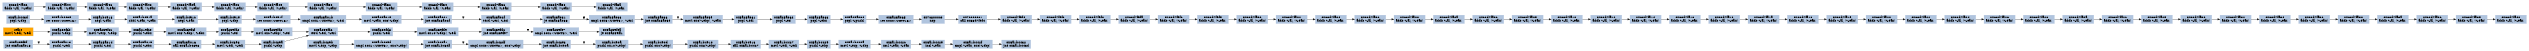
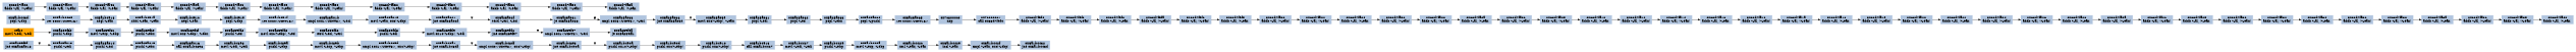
  digraph {
    rankdir=LR
    node [color=lightsteelblue fillcolor=lightsteelblue shape=rectangle style=filled]
    edge [color="#000000"]
    n1 [color=lightgrey fillcolor=orange label="start\nmovl %edi, %edi"]
    n2 [label="0x5a259fcb\npushl %ebp"]
    n3 [label="0x5a259fcc\nmovl %esp, %ebp"]
-   n4 [label="0x5a219fce\npushl %ebx"]
+   n4 [label="0x5a259fce\npushl %ebx"]
    n5 [label="0x5a259fcf\nmovl 0x8(%ebp), %ebx"]
    n6 [label="0x5a259fd2\npushl %esi"]
    n7 [label="0x5a259fd3\nmovl 0xc(%ebp), %esi"]
    n8 [label="0x5a259fd6\ntestl %esi, %esi"]
    n9 [label="0x5a259fd8\npushl %edi"]
    n10 [label="0x5a259fd9\nmovl 0x10(%ebp), %edi"]
    n11 [label="0x5a259fdc\njne 0x5a259fe7"]
    n12 [label="0x5a259fe7\ncmpl $0x1<UINT8>, %esi"]
    n13 [label="0x5a259fea\nje 0x5a259ff1"]
    n14 [label="0x5a259fef\njne 0x5a25a013"]
    n15 [label="0x5a25a013\npushl %edi"]
    n16 [label="0x5a25a014\npushl %esi"]
    n17 [label="0x5a25a015\npushl %ebx"]
    n18 [label="0x5a25a016\ncall 0x5a1b4898"]
    n19 [label="0x5a1b4898\nmovl %edi, %edi"]
    n20 [label="0x5a1b489a\npushl %ebp"]
    n21 [label="0x5a1b489b\nmovl %esp, %ebp"]
    n22 [label="0x5a1b489d\ncmpl $0x1<UINT8>, 0xc(%ebp)"]
    n23 [label="0x5a1b48a1\njne 0x5a1b48df"]
    n24 [label="0x5a1b48df\ncmpl $0x0<UINT8>, 0xc(%ebp)"]
    n25 [label="0x5a1b48e3\njne 0x5a1b490a"]
    n26 [label="0x5a1b490a\npushl 0x10(%ebp)"]
    n27 [label="0x5a1b490d\npushl 0xc(%ebp)"]
    n28 [label="0x5a1b4910\npushl 0x8(%ebp)"]
    n29 [label="0x5a1b4913\ncall 0x5a1b4427"]
    n30 [label="0x5a1b4427\nmovl %edi, %edi"]
    n31 [label="0x5a1b4429\npushl %ebp"]
    n32 [label="0x5a1b442a\nmovl %esp, %ebp"]
    n33 [label="0x5a1b442c\nxorl %eax, %eax"]
    n34 [label="0x5a1b442e\nincl %eax"]
    n35 [label="0x5a1b442f\ncmpl %eax, 0xc(%ebp)"]
    n36 [label="0x5a1b4432\njne 0x5a1b443d"]
    n37 [label="0x5a1b443d\npopl %ebp"]
    n38 [label="0x5a1b443e\nret $0xc<UINT16>"]
    n39 [label="0x5a1b4918\nnegl %eax"]
    n40 [label="0x5a1b491a\nsbbl %eax, %eax"]
    n41 [label="0x5a1b491c\nnegl %eax"]
    n42 [label="0x5a1b491e\npopl %ebp"]
    n43 [label="0x5a1b491f\nret $0xc<UINT16>"]
    n44 [label="0x5a25a01b\ncmpl $0x1<UINT8>, %esi"]
    n45 [label="0x5a25a01e\nmovl %eax, 0xc(%ebp)"]
    n46 [label="0x5a25a021\njne 0x5a25a02f"]
    n47 [label="0x5a25a02f\ntestl %esi, %esi"]
    n48 [label="0x5a25a031\nje 0x5a25a038"]
    n49 [label="0x5a25a033\ncmpl $0x3<UINT8>, %esi"]
    n50 [label="0x5a25a036\njne 0x5a25a05e"]
    n51 [label="0x5a25a05e\nmovl 0xc(%ebp), %eax"]
    n52 [label="0x5a25a061\npopl %edi"]
    n53 [label="0x5a25a062\npopl %esi"]
    n54 [label="0x5a25a063\npopl %ebx"]
    n55 [label="0x5a25a064\npopl %pushl"]
    n56 [label="0x5a25a065\nret $0xc<UINT16>"]
    n57 [label="0x7c8000c0\nnop "]
    n58 [label="0x7c8000c1\ncall 0x63d7f9f4"]
    n59 [label="0x63d7f9f4\naddb %al, (%eax)"]
    n60 [label="0x63d7f9f6\naddb %al, (%eax)"]
    n61 [label="0x63d7f9f8\naddb %al, (%eax)"]
    n62 [label="0x63d7f9fa\naddb %al, (%eax)"]
    n63 [label="0x63d7f9fc\naddb %al, (%eax)"]
    n64 [label="0x63d7f9fe\naddb %al, (%eax)"]
    n65 [label="0x63d7fa00\naddb %al, (%eax)"]
    n66 [label="0x63d7fa02\naddb %al, (%eax)"]
    n67 [label="0x63d7fa04\naddb %al, (%eax)"]
    n68 [label="0x63d7fa06\naddb %al, (%eax)"]
    n69 [label="0x63d7fa08\naddb %al, (%eax)"]
    n70 [label="0x63d7fa0a\naddb %al, (%eax)"]
    n71 [label="0x63d7fa0c\naddb %al, (%eax)"]
    n72 [label="0x63d7fa0e\naddb %al, (%eax)"]
    n73 [label="0x63d7fa10\naddb %al, (%eax)"]
    n74 [label="0x63d7fa12\naddb %al, (%eax)"]
    n75 [label="0x63d7fa14\naddb %al, (%eax)"]
    n76 [label="0x63d7fa16\naddb %al, (%eax)"]
    n77 [label="0x63d7fa18\naddb %al, (%eax)"]
    n78 [label="0x63d7fa1a\naddb %al, (%eax)"]
    n79 [label="0x63d7fa1c\naddb %al, (%eax)"]
    n80 [label="0x63d7fa1e\naddb %al, (%eax)"]
    n81 [label="0x63d7fa20\naddb %al, (%eax)"]
    n82 [label="0x63d7fa22\naddb %al, (%eax)"]
    n83 [label="0x63d7fa24\naddb %al, (%eax)"]
    n84 [label="0x63d7fa26\naddb %al, (%eax)"]
    n85 [label="0x63d7fa28\naddb %al, (%eax)"]
    n86 [label="0x63d7fa2a\naddb %al, (%eax)"]
    n87 [label="0x63d7fa2c\naddb %al, (%eax)"]
    n88 [label="0x63d7fa2e\naddb %al, (%eax)"]
    n89 [label="0x63d7fa30\naddb %al, (%eax)"]
    n90 [label="0x63d7fa32\naddb %al, (%eax)"]
    n91 [label="0x63d7fa34\naddb %al, (%eax)"]
    n92 [label="0x63d7fa36\naddb %al, (%eax)"]
    n93 [label="0x63d7fa38\naddb %al, (%eax)"]
    n94 [label="0x63d7fa3a\naddb %al, (%eax)"]
    n95 [label="0x63d7fa3c\naddb %al, (%eax)"]
    n96 [label="0x63d7fa3e\naddb %al, (%eax)"]
    n97 [label="0x63d7fa40\naddb %al, (%eax)"]
    n98 [label="0x63d7fa42\naddb %al, (%eax)"]
    n99 [label="0x63d7fa44\naddb %al, (%eax)"]
    n100 [label="0x63d7fa46\naddb %al, (%eax)"]
    n101 [label="0x63d7fa48\naddb %al, (%eax)"]
    n102 [label="0x63d7fa4a\naddb %al, (%eax)"]
    n103 [label="0x63d7fa4c\naddb %al, (%eax)"]
    n104 [label="0x63d7fa4e\naddb %al, (%eax)"]
    n105 [label="0x63d7fa50\naddb %al, (%eax)"]
    n106 [label="0x63d7fa52\naddb %al, (%eax)"]
    n107 [label="0x63d7fa54\naddb %al, (%eax)"]
    n108 [label="0x63d7fa56\naddb %al, (%eax)"]
    n109 [label="0x63d7fa58\naddb %al, (%eax)"]
    n110 [label="0x63d7fa5a\naddb %al, (%eax)"]
    n1 -> n2
    n2 -> n3
    n3 -> n4
    n4 -> n5
    n5 -> n6
    n6 -> n7
    n7 -> n8
    n8 -> n9
    n9 -> n10
    n10 -> n11
    n11 -> n12 [label=T]
    n12 -> n13
    n14 -> n15 [label=T]
    n15 -> n16
    n16 -> n17
    n17 -> n18
    n18 -> n19
    n19 -> n20
-   n20 -> n8
+   n20 -> n21
    n21 -> n22
    n22 -> n23
    n23 -> n24 [label=T]
    n24 -> n25
    n25 -> n26 [label=T]
    n26 -> n27
    n27 -> n28
    n28 -> n29
    n29 -> n30
    n30 -> n31
    n31 -> n32
    n32 -> n33
    n33 -> n34
    n34 -> n35
    n35 -> n36
    n37 -> n38
    n38 -> n39
    n39 -> n40
    n40 -> n41
    n41 -> n42
    n42 -> n43
    n43 -> n44
    n44 -> n45
    n45 -> n46
    n46 -> n47 [label=T]
    n47 -> n48
    n48 -> n49 [label=F]
    n49 -> n50
    n50 -> n51 [label=T]
    n51 -> n52
    n52 -> n53
    n53 -> n54
    n54 -> n55
    n55 -> n56
    n56 -> n57
    n57 -> n58
    n58 -> n59
    n59 -> n60
    n60 -> n61
    n61 -> n62
    n62 -> n63
    n63 -> n64
    n64 -> n65
    n65 -> n66
    n66 -> n67
    n67 -> n68
    n68 -> n69
    n69 -> n70
    n70 -> n71
    n71 -> n72
    n72 -> n73
    n73 -> n74
    n74 -> n75
    n75 -> n76
    n76 -> n77
    n77 -> n78
    n78 -> n79
    n79 -> n80
    n80 -> n81
    n81 -> n82
    n82 -> n83
    n83 -> n84
    n84 -> n85
    n85 -> n86
    n86 -> n87
    n87 -> n88
    n88 -> n89
    n89 -> n90
    n90 -> n91
    n91 -> n92
    n92 -> n93
    n93 -> n94
    n94 -> n95
    n95 -> n96
    n96 -> n97
    n98 -> n99
    n99 -> n100
    n100 -> n101
    n101 -> n102
    n102 -> n103
    n103 -> n104
    n104 -> n105
    n105 -> n106
    n106 -> n107
    n107 -> n108
    n108 -> n109
    n109 -> n110
  }
